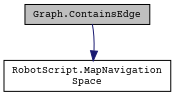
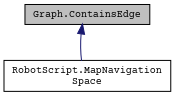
  digraph {
    rankdir=TB
    fontname="Courier Prime"
    node [color=black fontname="Courier Prime" fontsize=10 shape=record style=filled]
    n1 [fillcolor=grey75 fontcolor=black height=0.2 label="Graph.ContainsEdge" width=0.4]
    n2 [fillcolor=white height=0.2 label="RobotScript.MapNavigation\lSpace" width=0.4]
-   n2 -> n1 [color=midnightblue dir=back fontname="Courier Prime" fontsize=10 labelfontname=Helvetica labelfontsize=10 style=solid]
+   n1 -> n2 [color=midnightblue dir=back fontname="Courier Prime" fontsize=10 labelfontname=Helvetica labelfontsize=10 style=solid]
  }
